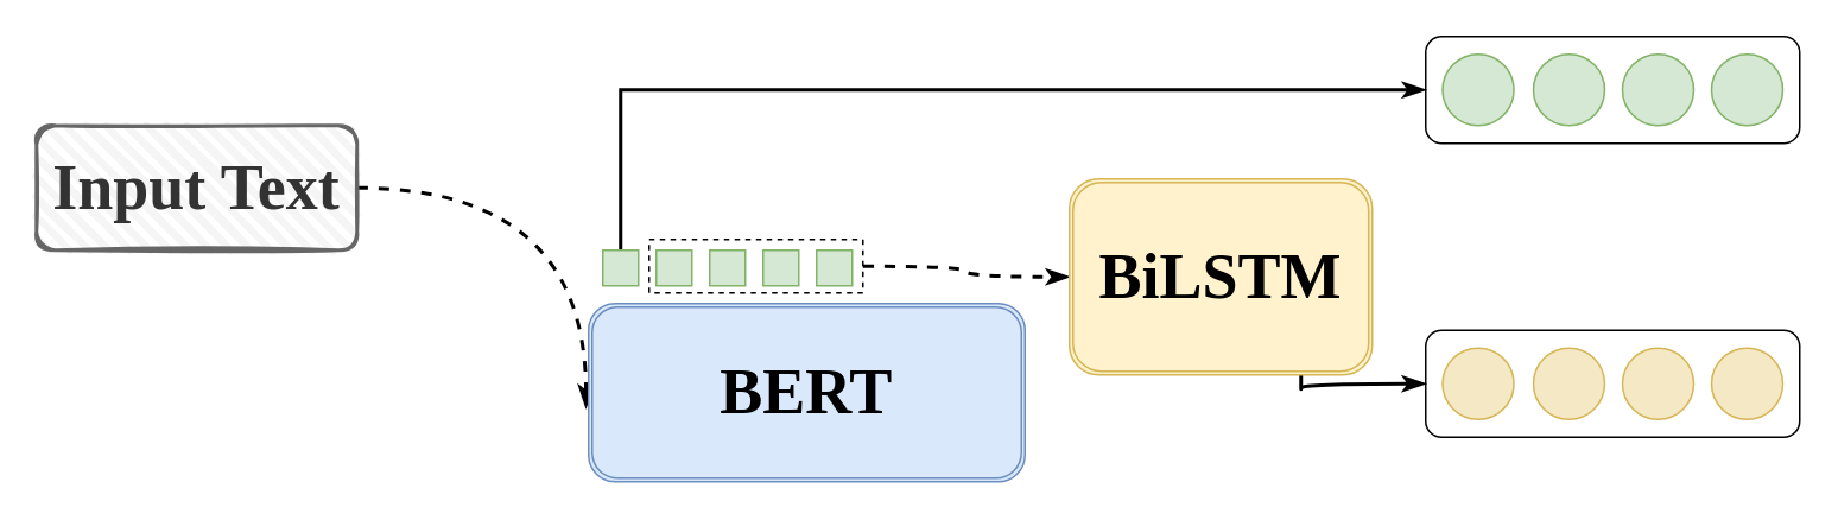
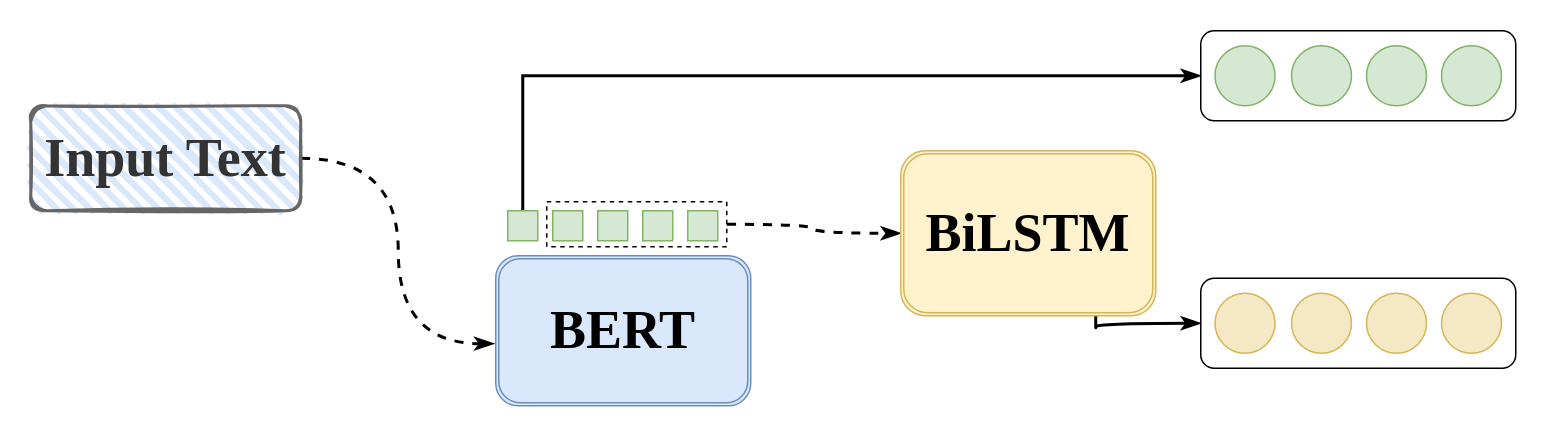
  <mxCell id="0" />
  <mxCell id="1" parent="0" />
  <mxCell id="2" value="" style="rounded=1;whiteSpace=wrap;html=1;fontSize=24;fillColor=none;" parent="1" vertex="1"><mxGeometry x="800" y="185" width="210" height="60" as="geometry" /></mxCell>
  <mxCell id="3" style="edgeStyle=orthogonalEdgeStyle;sketch=0;orthogonalLoop=1;jettySize=auto;html=1;exitX=0;exitY=0.5;exitDx=0;exitDy=0;entryX=-0.006;entryY=0.586;entryDx=0;entryDy=0;entryPerimeter=0;fontSize=24;startArrow=none;startFill=0;endArrow=classicThin;endFill=1;endSize=7;strokeWidth=2;elbow=vertical;curved=1;dashed=1;" parent="1" source="4" target="5" edge="1"><mxGeometry relative="1" as="geometry" /></mxCell>
- <mxCell id="4" value="&lt;font style=&quot;font-size: 36px;&quot; face=&quot;Times New Roman&quot;&gt;&lt;b&gt;Input Text&lt;/b&gt;&lt;/font&gt;" style="rounded=1;whiteSpace=wrap;html=1;strokeWidth=2;fillWeight=4;hachureGap=8;hachureAngle=45;sketch=1;fontSize=24;direction=west;fillColor=#f5f5f5;fontColor=#333333;strokeColor=#666666;" parent="1" vertex="1"><mxGeometry x="20" y="70" width="180" height="70" as="geometry" /></mxCell>
- <mxCell id="5" value="&lt;font face=&quot;Times New Roman&quot; style=&quot;font-size: 36px;&quot;&gt;&lt;b style=&quot;&quot;&gt;BERT&lt;/b&gt;&lt;/font&gt;" style="shape=ext;double=1;rounded=1;whiteSpace=wrap;html=1;fillColor=#dae8fc;strokeColor=#6c8ebf;" parent="1" vertex="1"><mxGeometry x="330" y="170" width="245" height="100" as="geometry" /></mxCell>
+ <mxCell id="4" value="&lt;font style=&quot;font-size: 36px;&quot; face=&quot;Times New Roman&quot;&gt;&lt;b&gt;Input Text&lt;/b&gt;&lt;/font&gt;" style="rounded=1;whiteSpace=wrap;html=1;strokeWidth=2;fillWeight=4;hachureGap=8;hachureAngle=45;sketch=1;fontSize=24;direction=west;fillColor=#dae8fc;fontColor=#333333;strokeColor=#666666;" parent="1" vertex="1"><mxGeometry x="20" y="70" width="180" height="70" as="geometry" /></mxCell>
+ <mxCell id="5" value="&lt;font face=&quot;Times New Roman&quot; style=&quot;font-size: 36px;&quot;&gt;&lt;b style=&quot;&quot;&gt;BERT&lt;/b&gt;&lt;/font&gt;" style="shape=ext;double=1;rounded=1;whiteSpace=wrap;html=1;fillColor=#dae8fc;strokeColor=#6c8ebf;" parent="1" vertex="1"><mxGeometry x="330" y="170" width="170" height="100" as="geometry" /></mxCell>
  <mxCell id="6" style="edgeStyle=orthogonalEdgeStyle;rounded=0;sketch=0;orthogonalLoop=1;jettySize=auto;html=1;exitX=0.5;exitY=0;exitDx=0;exitDy=0;entryX=0;entryY=0.5;entryDx=0;entryDy=0;fontSize=24;startArrow=none;startFill=0;endArrow=classicThin;endFill=1;endSize=7;strokeWidth=2;elbow=vertical;" parent="1" source="7" target="16" edge="1"><mxGeometry relative="1" as="geometry"><Array as="points"><mxPoint x="348" y="50" /></Array></mxGeometry></mxCell>
  <mxCell id="7" value="" style="rounded=0;whiteSpace=wrap;html=1;fontSize=24;fillColor=#d5e8d4;strokeColor=#82b366;" parent="1" vertex="1"><mxGeometry x="338" y="140" width="20" height="20" as="geometry" /></mxCell>
  <mxCell id="8" value="" style="rounded=0;whiteSpace=wrap;html=1;fontSize=24;fillColor=#d5e8d4;strokeColor=#82b366;" parent="1" vertex="1"><mxGeometry x="368" y="140" width="20" height="20" as="geometry" /></mxCell>
  <mxCell id="9" value="" style="rounded=0;whiteSpace=wrap;html=1;fontSize=24;fillColor=#d5e8d4;strokeColor=#82b366;" parent="1" vertex="1"><mxGeometry x="398" y="140" width="20" height="20" as="geometry" /></mxCell>
  <mxCell id="10" value="" style="rounded=0;whiteSpace=wrap;html=1;fontSize=24;fillColor=#d5e8d4;strokeColor=#82b366;" parent="1" vertex="1"><mxGeometry x="428" y="140" width="20" height="20" as="geometry" /></mxCell>
  <mxCell id="11" value="" style="rounded=0;whiteSpace=wrap;html=1;fontSize=24;fillColor=#d5e8d4;strokeColor=#82b366;" parent="1" vertex="1"><mxGeometry x="458" y="140" width="20" height="20" as="geometry" /></mxCell>
  <mxCell id="12" value="" style="edgeStyle=orthogonalEdgeStyle;curved=1;rounded=0;sketch=0;orthogonalLoop=1;jettySize=auto;html=1;dashed=1;fontSize=24;startArrow=none;startFill=0;endArrow=classicThin;endFill=1;endSize=7;strokeWidth=2;elbow=vertical;" parent="1" source="13" target="15" edge="1"><mxGeometry relative="1" as="geometry" /></mxCell>
  <mxCell id="13" value="" style="rounded=0;whiteSpace=wrap;html=1;fontSize=24;fillColor=none;dashed=1;" parent="1" vertex="1"><mxGeometry x="364" y="134" width="120" height="30" as="geometry" /></mxCell>
  <mxCell id="14" value="" style="edgeStyle=orthogonalEdgeStyle;curved=1;rounded=0;sketch=0;orthogonalLoop=1;jettySize=auto;html=1;fontSize=24;startArrow=none;startFill=0;endArrow=classicThin;endFill=1;endSize=7;strokeWidth=2;elbow=vertical;" parent="1" source="15" target="2" edge="1"><mxGeometry relative="1" as="geometry"><Array as="points"><mxPoint x="730" y="220" /><mxPoint x="730" y="220" /></Array></mxGeometry></mxCell>
  <mxCell id="15" value="&lt;font face=&quot;Times New Roman&quot; style=&quot;font-size: 36px;&quot;&gt;&lt;b style=&quot;&quot;&gt;BiLSTM&lt;/b&gt;&lt;/font&gt;" style="shape=ext;double=1;rounded=1;whiteSpace=wrap;html=1;fillColor=#fff2cc;strokeColor=#d6b656;" parent="1" vertex="1"><mxGeometry x="600" y="100" width="170" height="110" as="geometry" /></mxCell>
  <mxCell id="16" value="" style="rounded=1;whiteSpace=wrap;html=1;fontSize=24;fillColor=none;" parent="1" vertex="1"><mxGeometry x="800" y="20" width="210" height="60" as="geometry" /></mxCell>
  <mxCell id="17" value="" style="group" parent="1" vertex="1" connectable="0"><mxGeometry x="809.5" y="30" width="191" height="40" as="geometry" /></mxCell>
  <mxCell id="18" value="" style="ellipse;whiteSpace=wrap;html=1;aspect=fixed;fontSize=24;fillColor=#d5e8d4;strokeColor=#82b366;" parent="17" vertex="1"><mxGeometry width="40" height="40" as="geometry" /></mxCell>
  <mxCell id="19" value="" style="ellipse;whiteSpace=wrap;html=1;aspect=fixed;fontSize=24;fillColor=#d5e8d4;strokeColor=#82b366;" parent="17" vertex="1"><mxGeometry x="51" width="40" height="40" as="geometry" /></mxCell>
  <mxCell id="20" value="" style="ellipse;whiteSpace=wrap;html=1;aspect=fixed;fontSize=24;fillColor=#d5e8d4;strokeColor=#82b366;" parent="17" vertex="1"><mxGeometry x="101" width="40" height="40" as="geometry" /></mxCell>
  <mxCell id="21" value="" style="ellipse;whiteSpace=wrap;html=1;aspect=fixed;fontSize=24;fillColor=#d5e8d4;strokeColor=#82b366;" parent="17" vertex="1"><mxGeometry x="151" width="40" height="40" as="geometry" /></mxCell>
  <mxCell id="22" value="" style="group" parent="1" vertex="1" connectable="0"><mxGeometry x="809.5" y="195" width="191" height="40" as="geometry" /></mxCell>
  <mxCell id="23" value="" style="ellipse;whiteSpace=wrap;html=1;aspect=fixed;fontSize=24;fillColor=#F5E8C4;strokeColor=#d6b656;" parent="22" vertex="1"><mxGeometry width="40" height="40" as="geometry" /></mxCell>
  <mxCell id="24" value="" style="ellipse;whiteSpace=wrap;html=1;aspect=fixed;fontSize=24;fillColor=#F5E8C4;strokeColor=#d6b656;" parent="22" vertex="1"><mxGeometry x="51" width="40" height="40" as="geometry" /></mxCell>
  <mxCell id="25" value="" style="ellipse;whiteSpace=wrap;html=1;aspect=fixed;fontSize=24;fillColor=#F5E8C4;strokeColor=#d6b656;" parent="22" vertex="1"><mxGeometry x="101" width="40" height="40" as="geometry" /></mxCell>
  <mxCell id="26" value="" style="ellipse;whiteSpace=wrap;html=1;aspect=fixed;fontSize=24;fillColor=#F5E8C4;strokeColor=#d6b656;" parent="22" vertex="1"><mxGeometry x="151" width="40" height="40" as="geometry" /></mxCell>
